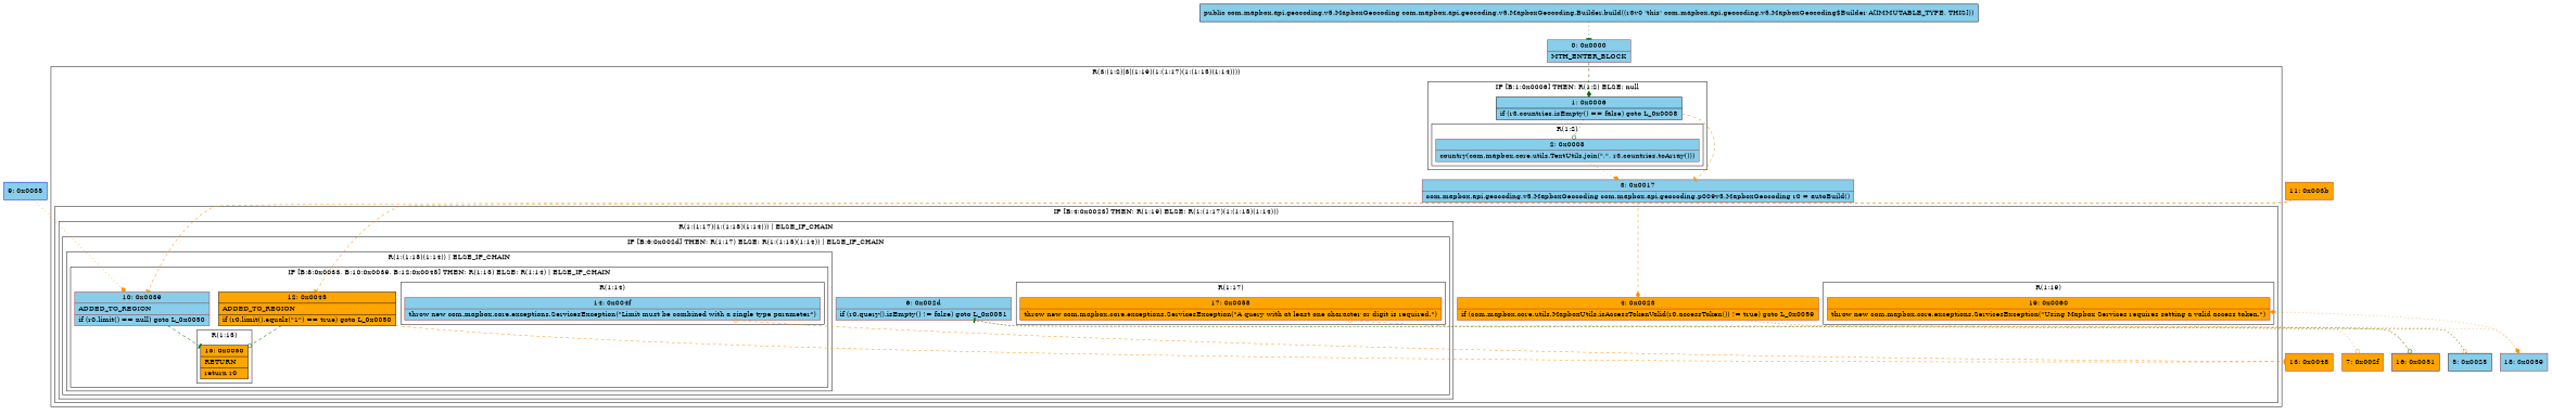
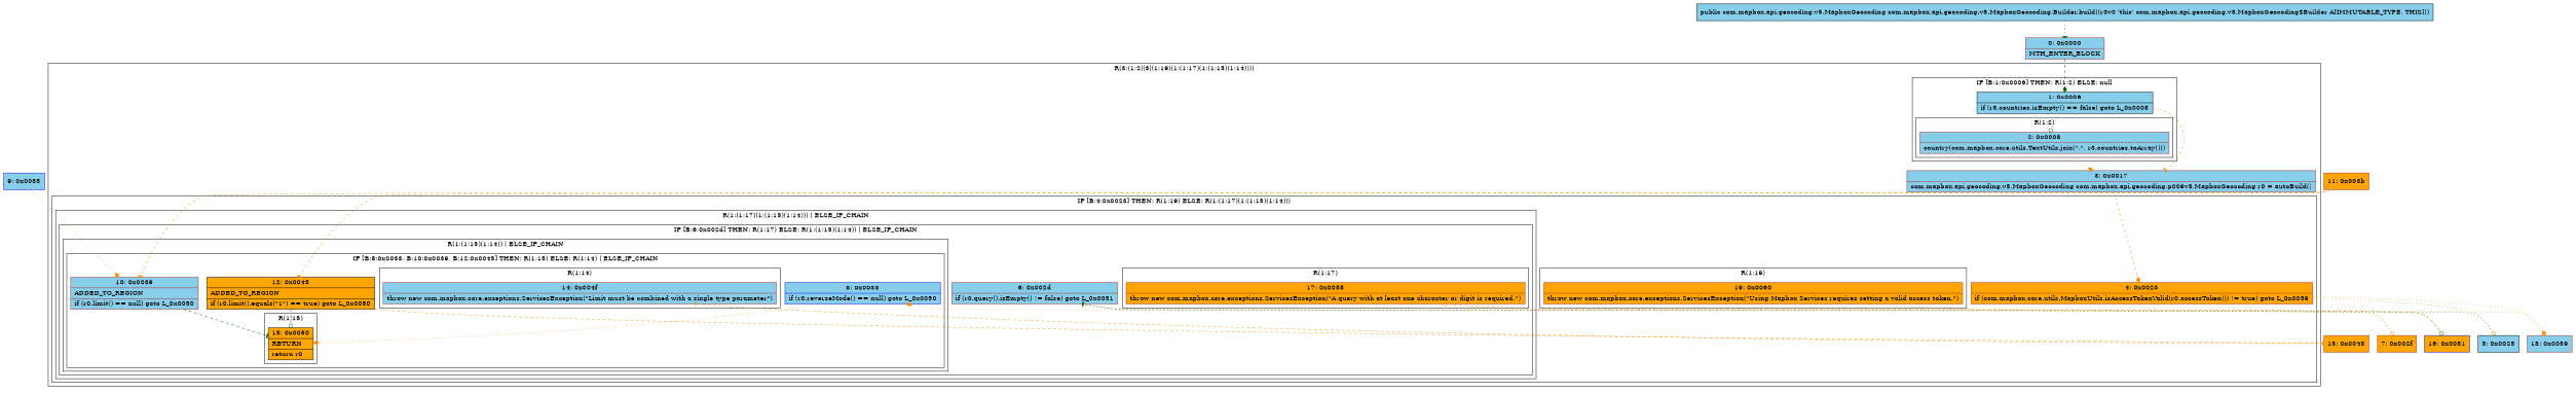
  digraph {
    node [color=brown fillcolor=skyblue shape=record style=filled]
    edge [arrowhead=diamond color=darkorange style=dotted]
    n1 [label="{2\:\ 0x0008|country(com.mapbox.core.utils.TextUtils.join(\",\", r3.countries.toArray()))\l}"]
    n2 [color=black label="{1\:\ 0x0006|if (r3.countries.isEmpty() == false) goto L_0x0008\l}"]
    n3 [fillcolor=orange label="{19\:\ 0x0060|throw new com.mapbox.core.exceptions.ServicesException(\"Using Mapbox Services requires setting a valid access token.\")\l}"]
    n4 [fillcolor=orange label="{17\:\ 0x0058|throw new com.mapbox.core.exceptions.ServicesException(\"A query with at least one character or digit is required.\")\l}"]
    n5 [color=black fillcolor=orange label="{15\:\ 0x0050|RETURN\l|return r0\l}"]
    n6 [label="{14\:\ 0x004f|throw new com.mapbox.core.exceptions.ServicesException(\"Limit must be combined with a single type parameter\")\l}"]
+   n7 [color=blue label="{8\:\ 0x0033|if (r0.reverseMode() == null) goto L_0x0050\l}"]
    n8 [label="{10\:\ 0x0039|ADDED_TO_REGION\l|if (r0.limit() == null) goto L_0x0050\l}"]
    n9 [color=black fillcolor=orange label="{12\:\ 0x0045|ADDED_TO_REGION\l|if (r0.limit().equals(\"1\") == true) goto L_0x0050\l}"]
    n10 [label="{6\:\ 0x002d|if (r0.query().isEmpty() != false) goto L_0x0051\l}"]
    n11 [fillcolor=orange label="{4\:\ 0x0023|if (com.mapbox.core.utils.MapboxUtils.isAccessTokenValid(r0.accessToken()) != true) goto L_0x0059\l}"]
    n12 [label="{3\:\ 0x0017|com.mapbox.api.geocoding.v5.MapboxGeocoding com.mapbox.api.geocoding.p009v5.MapboxGeocoding r0 = autoBuild()\l}"]
    n13 [fillcolor=orange label="{13\:\ 0x0048}"]
    n14 [fillcolor=orange label="{7\:\ 0x002f}"]
    n15 [color=blue fillcolor=orange label="{16\:\ 0x0051}"]
    n16 [color=black label="{5\:\ 0x0025}"]
    n17 [label="{18\:\ 0x0059}"]
    n18 [color=blue label="{9\:\ 0x0035}"]
    n19 [fillcolor=orange label="{11\:\ 0x003b}"]
    n20 [label="{0\:\ 0x0000|MTH_ENTER_BLOCK\l}"]
    n21 [color=black label="{public com.mapbox.api.geocoding.v5.MapboxGeocoding com.mapbox.api.geocoding.v5.MapboxGeocoding.Builder.build((r3v0 'this' com.mapbox.api.geocoding.v5.MapboxGeocoding$Builder A[IMMUTABLE_TYPE, THIS])) }"]
    subgraph cluster_1 {
      label="R(3:(1:2)|3|(1:19)(1:(1:17)(1:(1:15)(1:14))))"
      n12
      subgraph cluster_2 {
        label="IF [B:1:0x0006] THEN: R(1:2) ELSE: null"
        n2
        subgraph cluster_3 {
          label="R(1:2)"
          n1
        }
      }
      subgraph cluster_4 {
        label="IF [B:4:0x0023] THEN: R(1:19) ELSE: R(1:(1:17)(1:(1:15)(1:14)))"
        n11
        subgraph cluster_5 {
          label="R(1:19)"
          n3
        }
        subgraph cluster_6 {
          label="R(1:(1:17)(1:(1:15)(1:14))) | ELSE_IF_CHAIN\l"
          subgraph cluster_7 {
            label="IF [B:6:0x002d] THEN: R(1:17) ELSE: R(1:(1:15)(1:14)) | ELSE_IF_CHAIN\l"
            n10
            subgraph cluster_8 {
              label="R(1:17)"
              n4
            }
            subgraph cluster_9 {
              label="R(1:(1:15)(1:14)) | ELSE_IF_CHAIN\l"
              subgraph cluster_10 {
                label="IF [B:8:0x0033, B:10:0x0039, B:12:0x0045] THEN: R(1:15) ELSE: R(1:14) | ELSE_IF_CHAIN\l"
+               n7
                n8
                n9
                subgraph cluster_11 {
                  label="R(1:15)"
                  n5
                }
                subgraph cluster_12 {
                  label="R(1:14)"
                  n6
                }
              }
            }
          }
        }
      }
    }
    n1 -> n12
    n2 -> n1 [arrowhead=odot color=darkgreen]
    n2 -> n12 [arrowhead=tee style=dashed]
+   n7 -> n5
    n8 -> n5 [arrowhead=tee color=darkgreen style=dashed]
    n9 -> n5 [arrowhead=odot color=darkgreen style=dashed]
    n9 -> n13 [arrowhead=tee style=dashed]
    n10 -> n14 [arrowhead=odot]
    n10 -> n15 [arrowhead=odot color=darkgreen]
    n11 -> n16 [arrowhead=odot]
-   n11 -> n17
+   n11 -> n17 [arrowhead=odot]
    n12 -> n11 [style=dashed]
    n13 -> n6 [arrowhead=odot style=dashed]
+   n14 -> n7
    n15 -> n4 [arrowhead=odot style=dashed]
    n16 -> n10 [arrowhead=tee color=darkgreen]
-   n17 -> n3
+   n3 -> n17
    n18 -> n8
    n19 -> n8 [arrowhead=tee style=dashed]
    n19 -> n9 [arrowhead=tee style=dashed]
    n20 -> n2 [color=darkgreen style=dashed]
    n21 -> n20 [arrowhead=tee color=darkgreen]
  }
